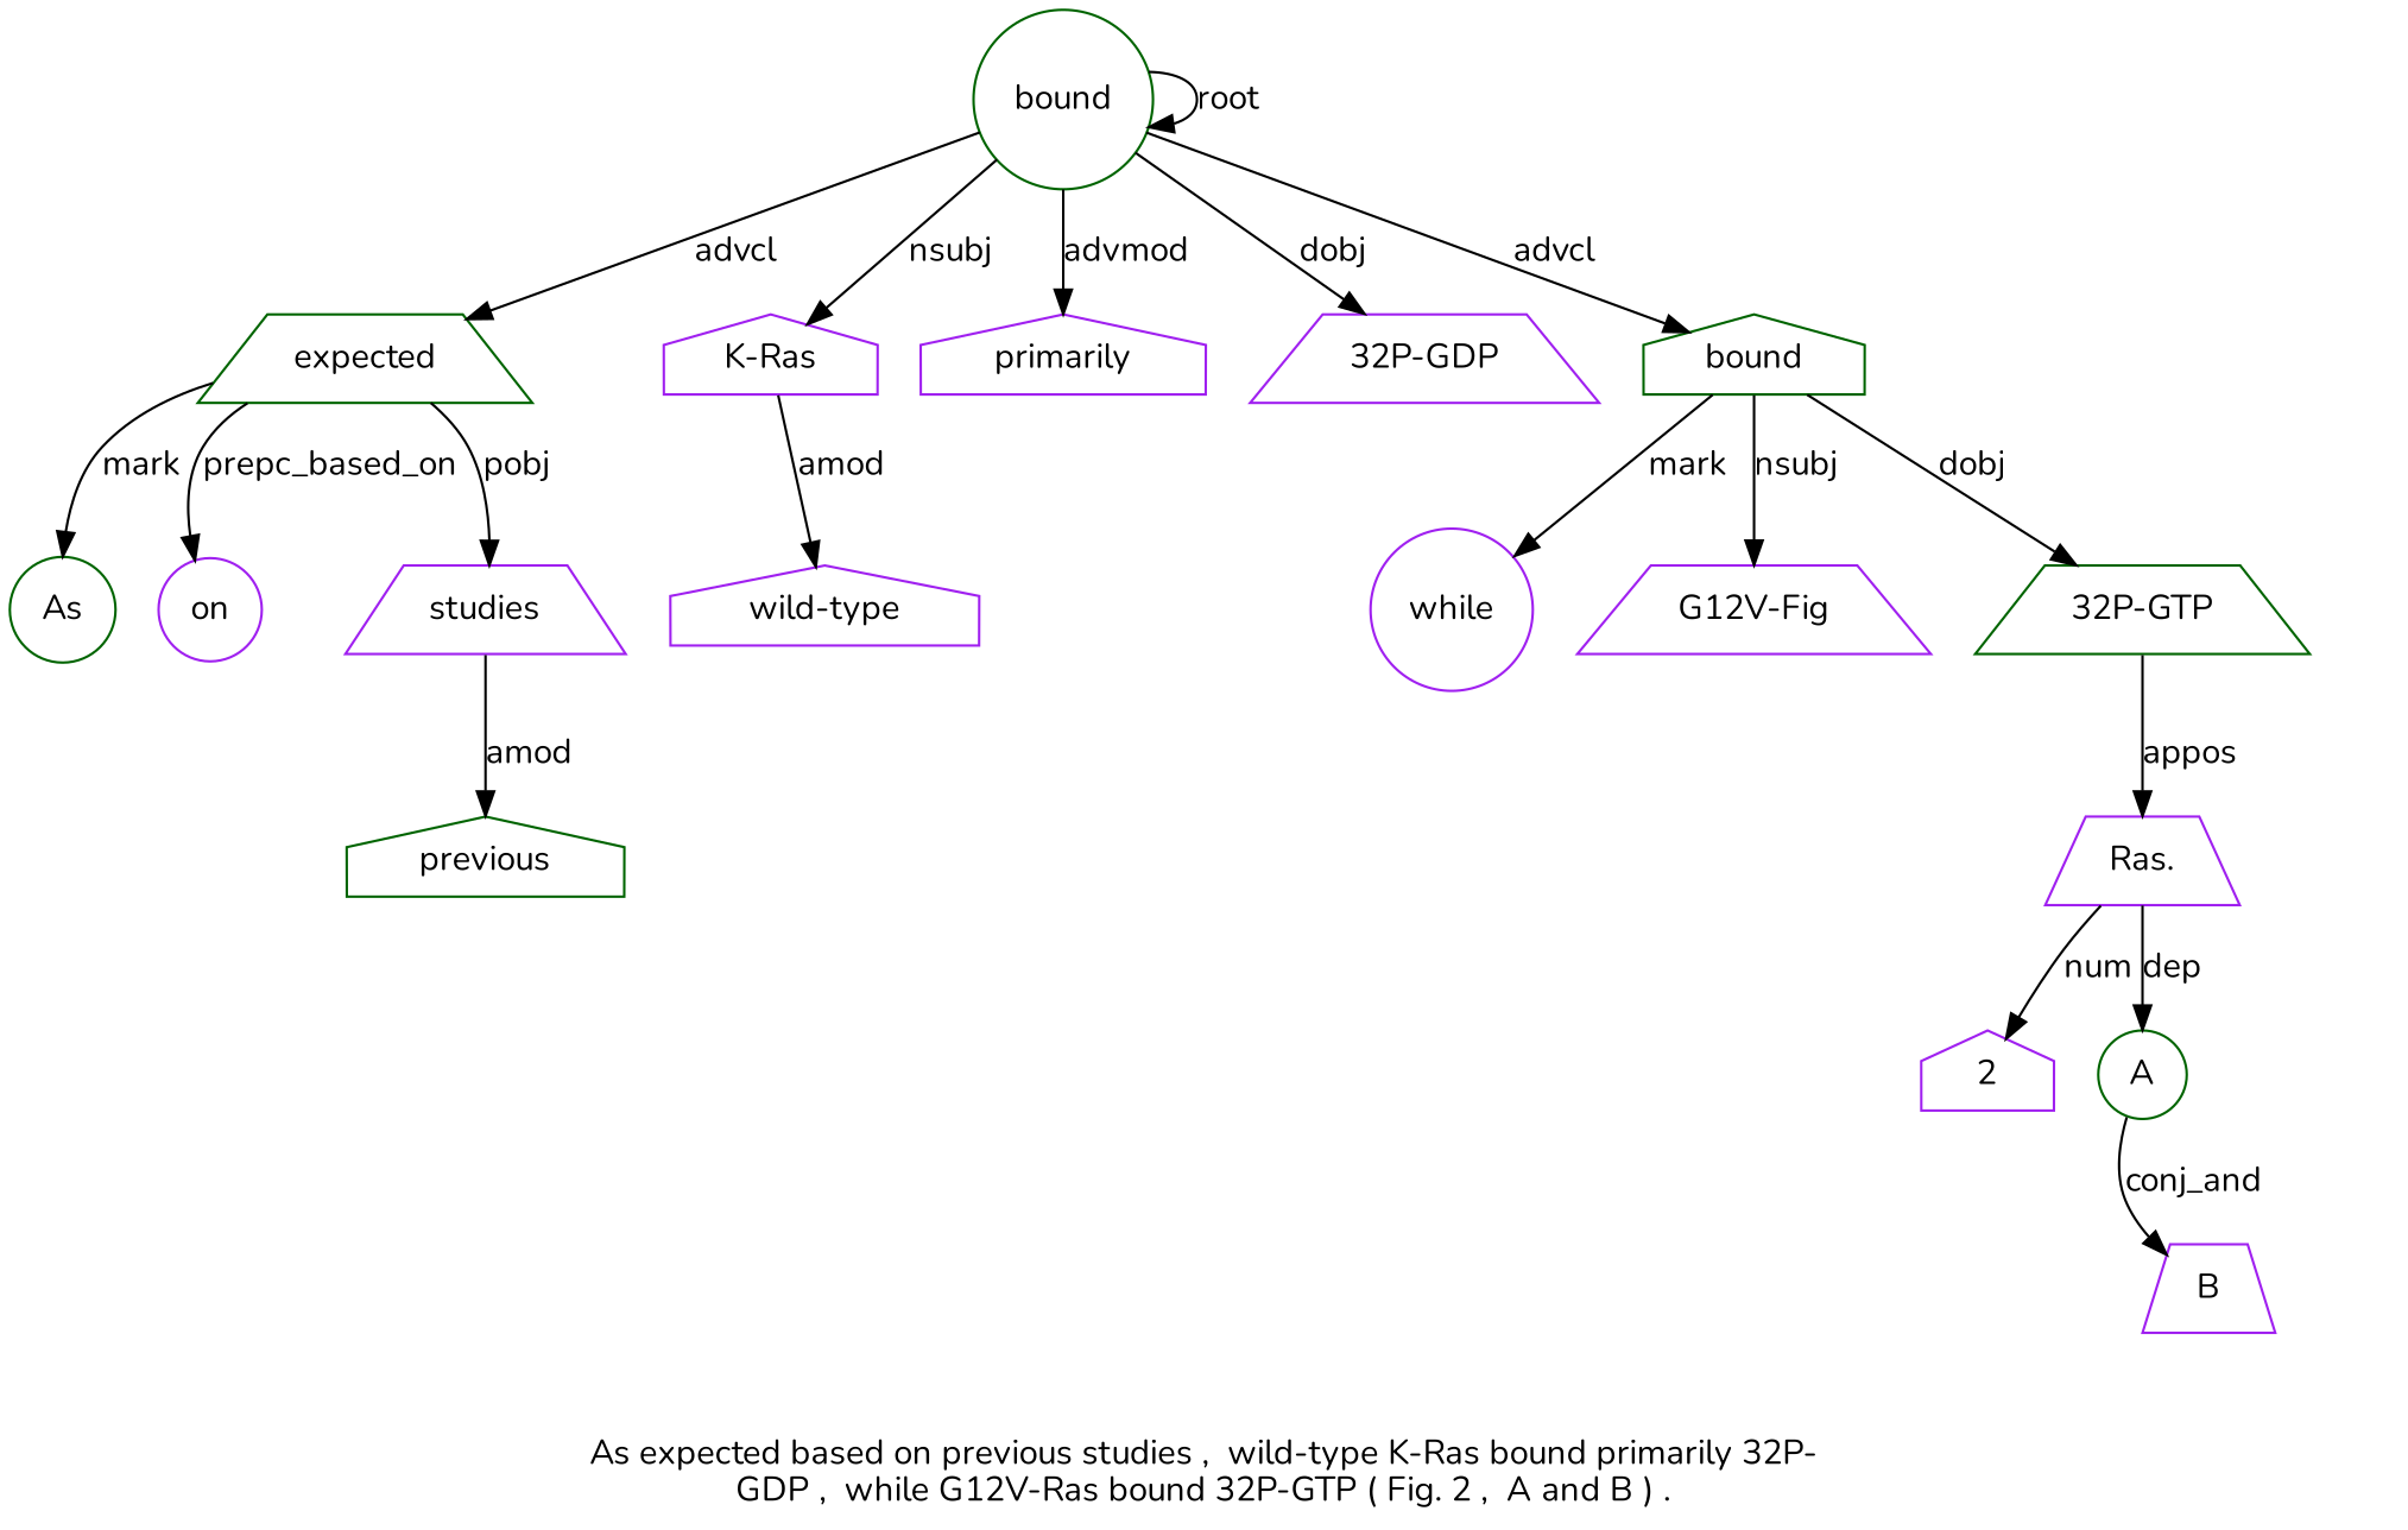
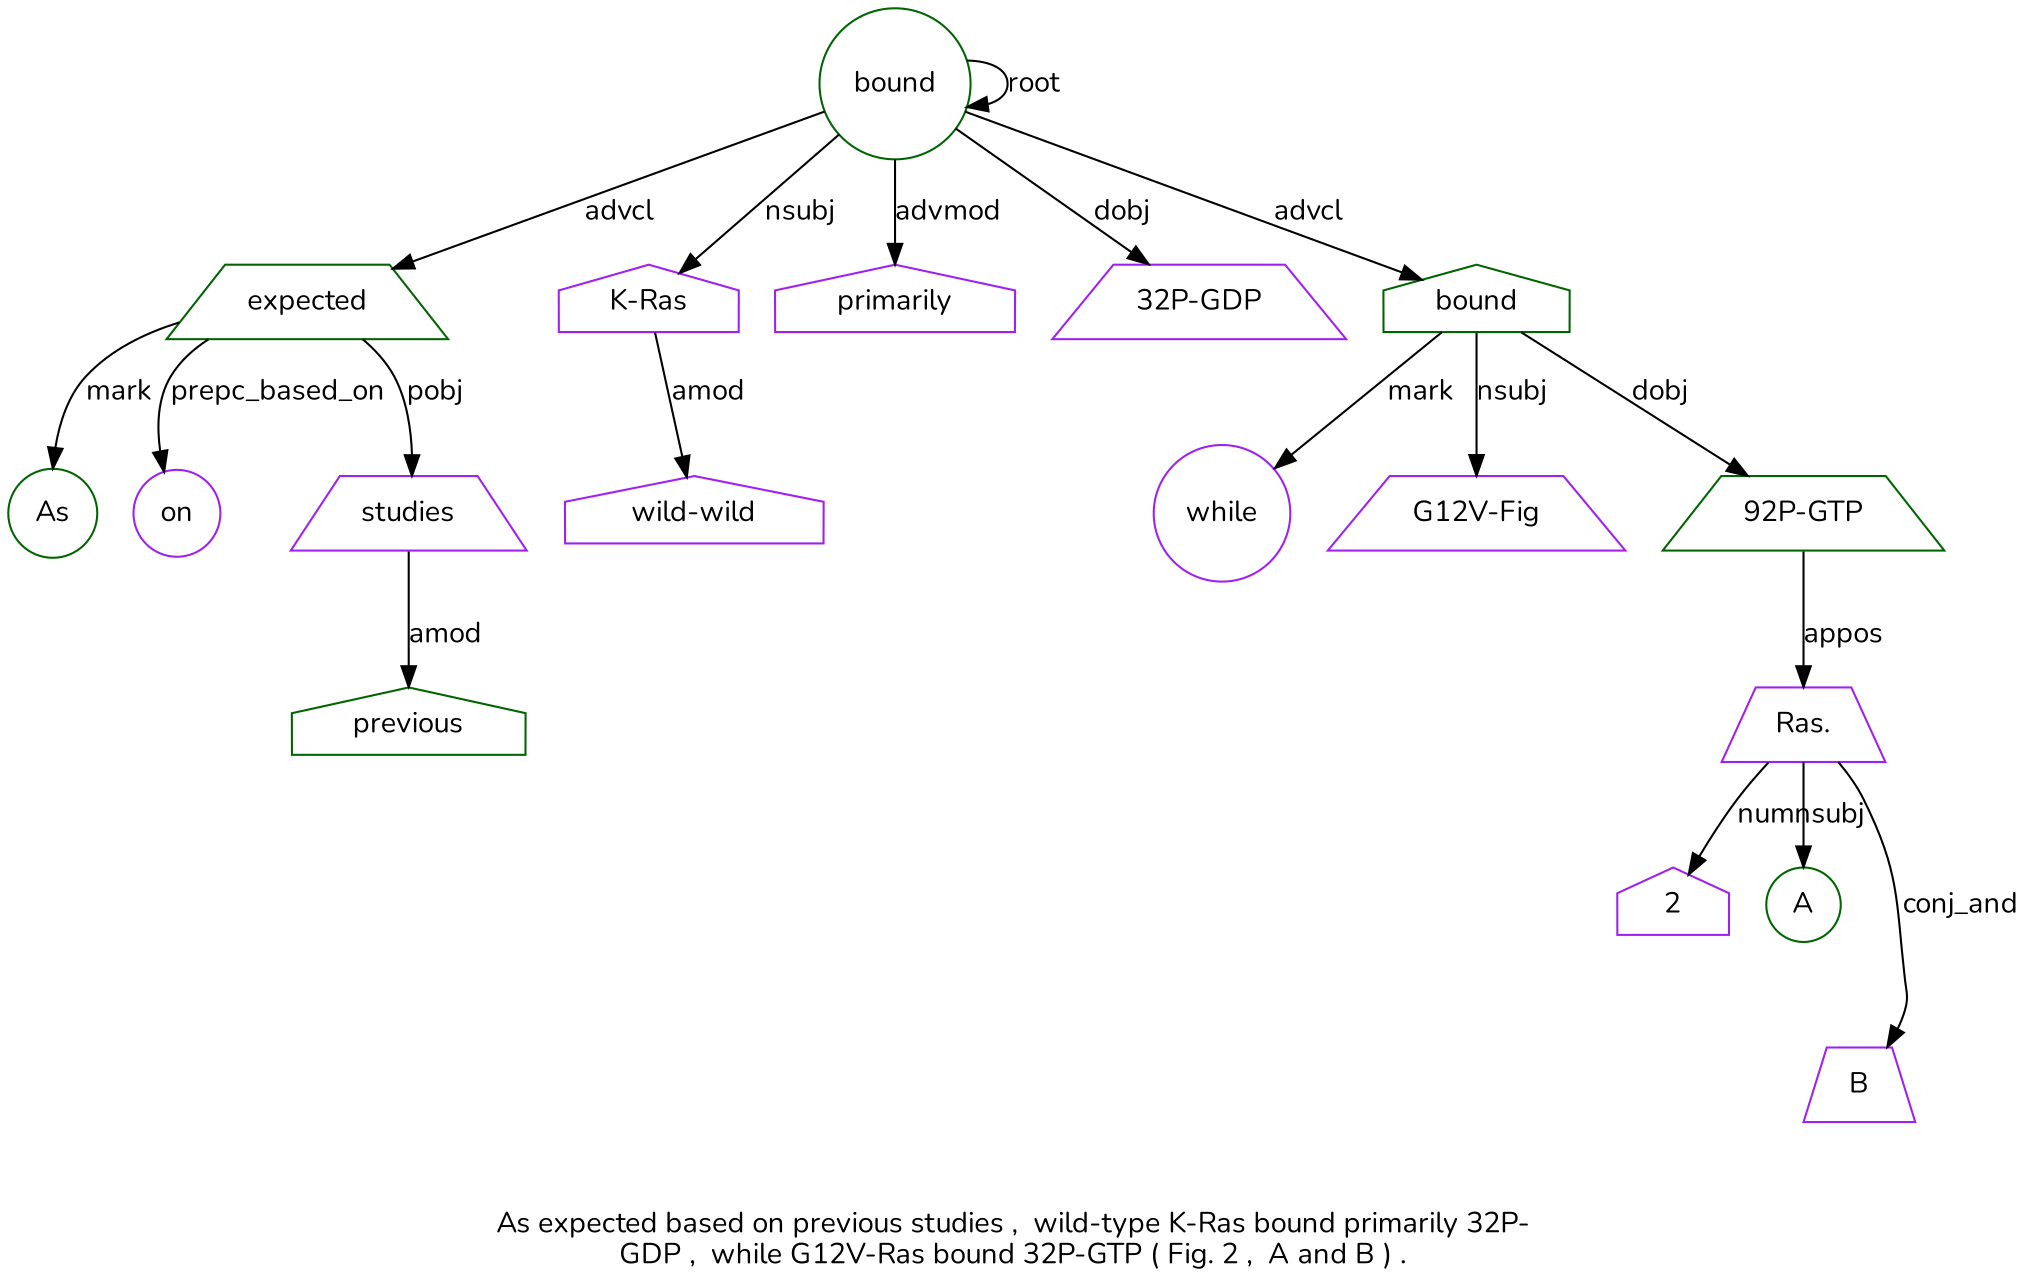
  digraph {
    fontname=Nunito
    label="As expected based on previous studies ,  wild-type K-Ras bound primarily 32P-\nGDP ,  while G12V-Ras bound 32P-GTP ( Fig. 2 ,  A and B ) ."
    node [color=purple fillcolor=white fontname=Nunito shape=trapezium style=filled]
    edge [fontname=Nunito]
    n1 [color=darkgreen label=expected]
    n2 [color=darkgreen label=As shape=circle]
    n3 [label=on shape=circle]
    n4 [label=studies]
    n5 [color=darkgreen label=previous shape=house]
    n6 [color=darkgreen label=bound shape=circle]
    n7 [label="K-Ras" shape=house]
    n8 [label=primarily shape=house]
    n9 [label="32P-GDP"]
    n10 [color=darkgreen label=bound shape=house]
-   n11 [label="wild-type" shape=house]
+   n11 [label="wild-wild" shape=house]
    n12 [label=while shape=circle]
    n13 [label="G12V-Fig"]
-   n14 [color=darkgreen label="32P-GTP"]
+   n14 [color=darkgreen label="92P-GTP"]
    n15 [label="Ras."]
    n16 [label=2 shape=house]
    n17 [color=darkgreen label=A shape=circle]
    n18 [label=B]
    n1 -> n2 [label=mark]
    n1 -> n3 [label=prepc_based_on]
    n1 -> n4 [label=pobj]
    n4 -> n5 [label=amod]
    n6 -> n1 [label=advcl]
    n6 -> n6 [label=root]
    n6 -> n7 [label=nsubj]
    n6 -> n8 [label=advmod]
    n6 -> n9 [label=dobj]
    n6 -> n10 [label=advcl]
    n7 -> n11 [label=amod]
    n10 -> n12 [label=mark]
    n10 -> n13 [label=nsubj]
    n10 -> n14 [label=dobj]
    n14 -> n15 [label=appos]
    n15 -> n16 [label=num]
-   n15 -> n17 [label=dep]
-   n17 -> n18 [label=conj_and]
+   n15 -> n17 [label=nsubj]
+   n15 -> n18 [label=conj_and]
  }
